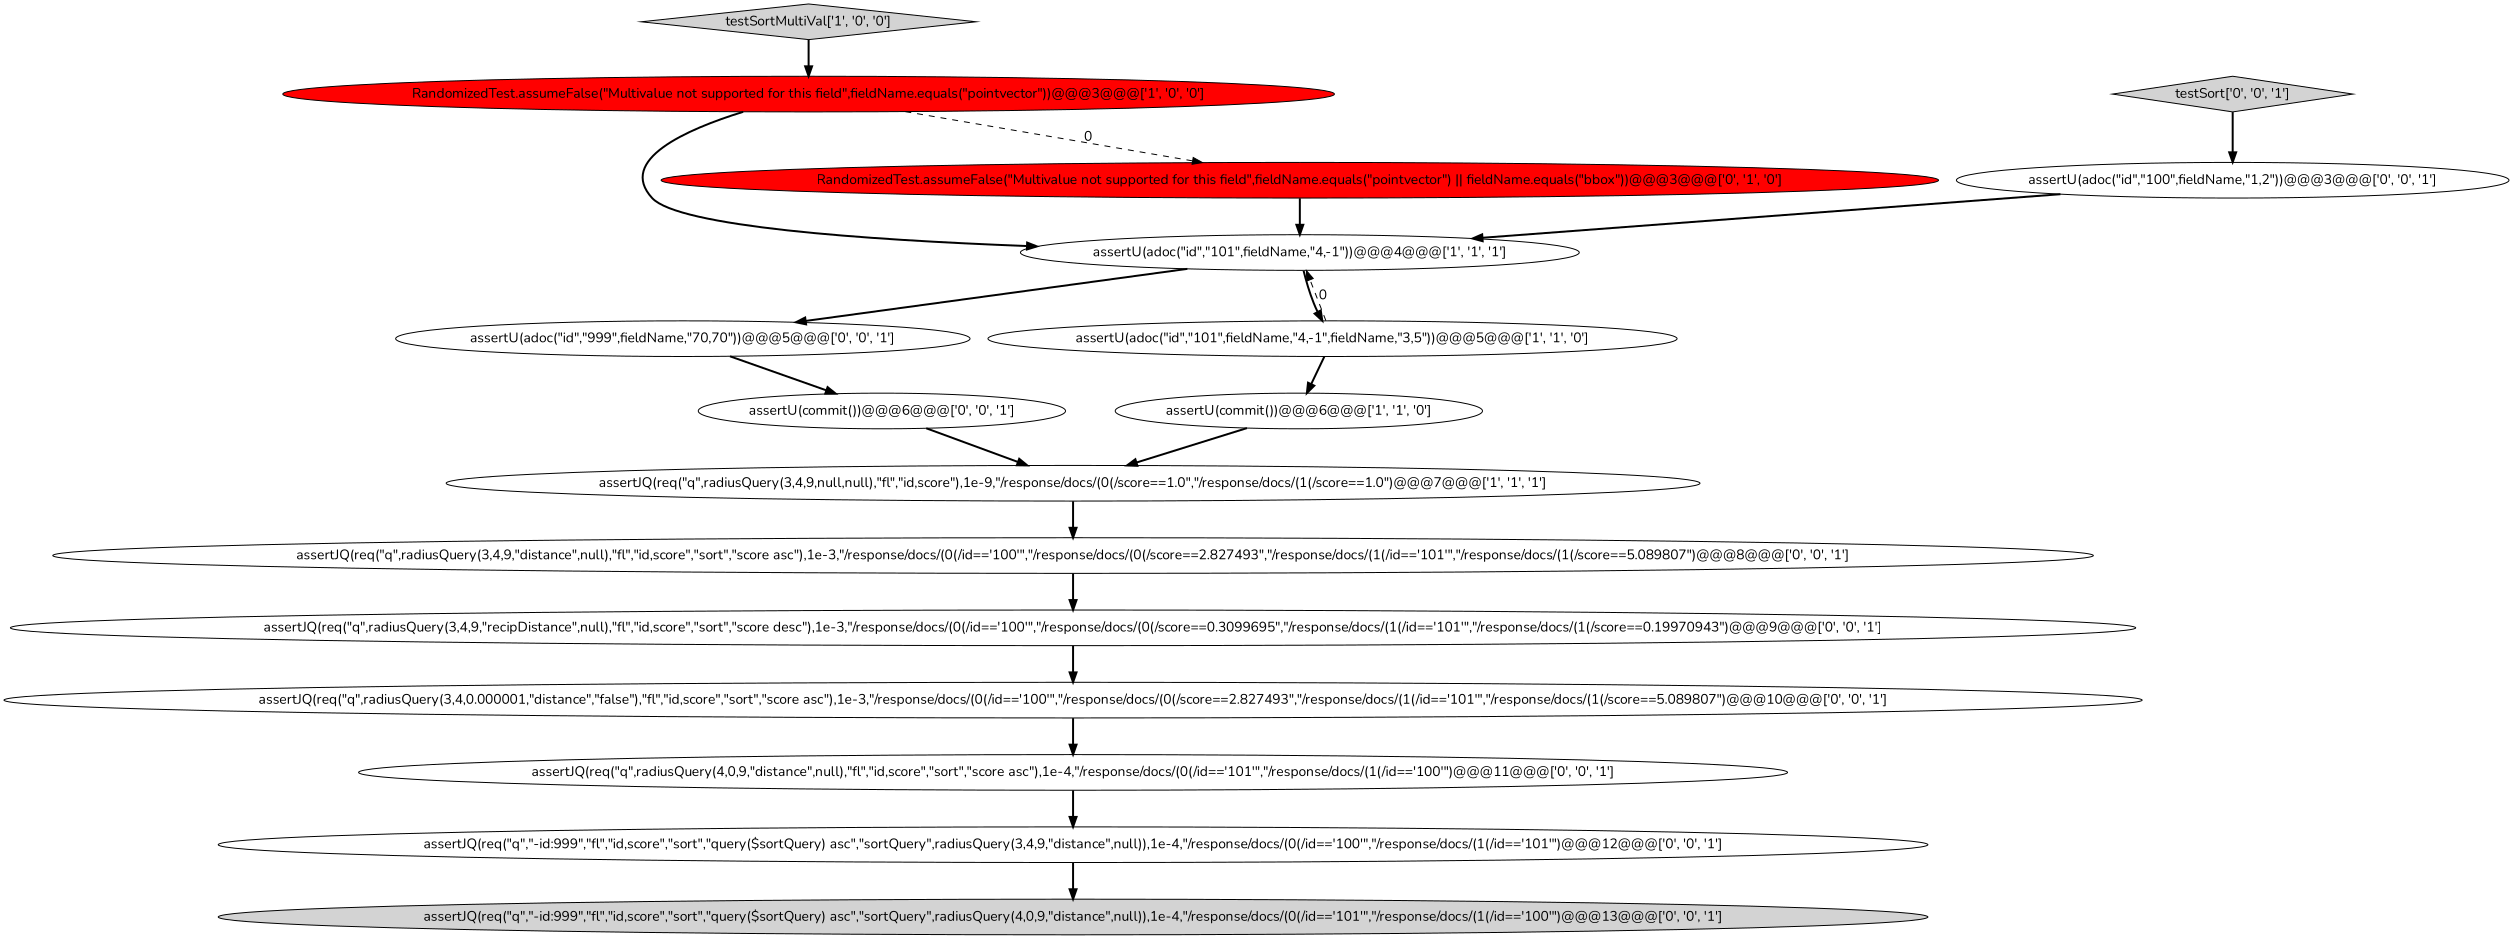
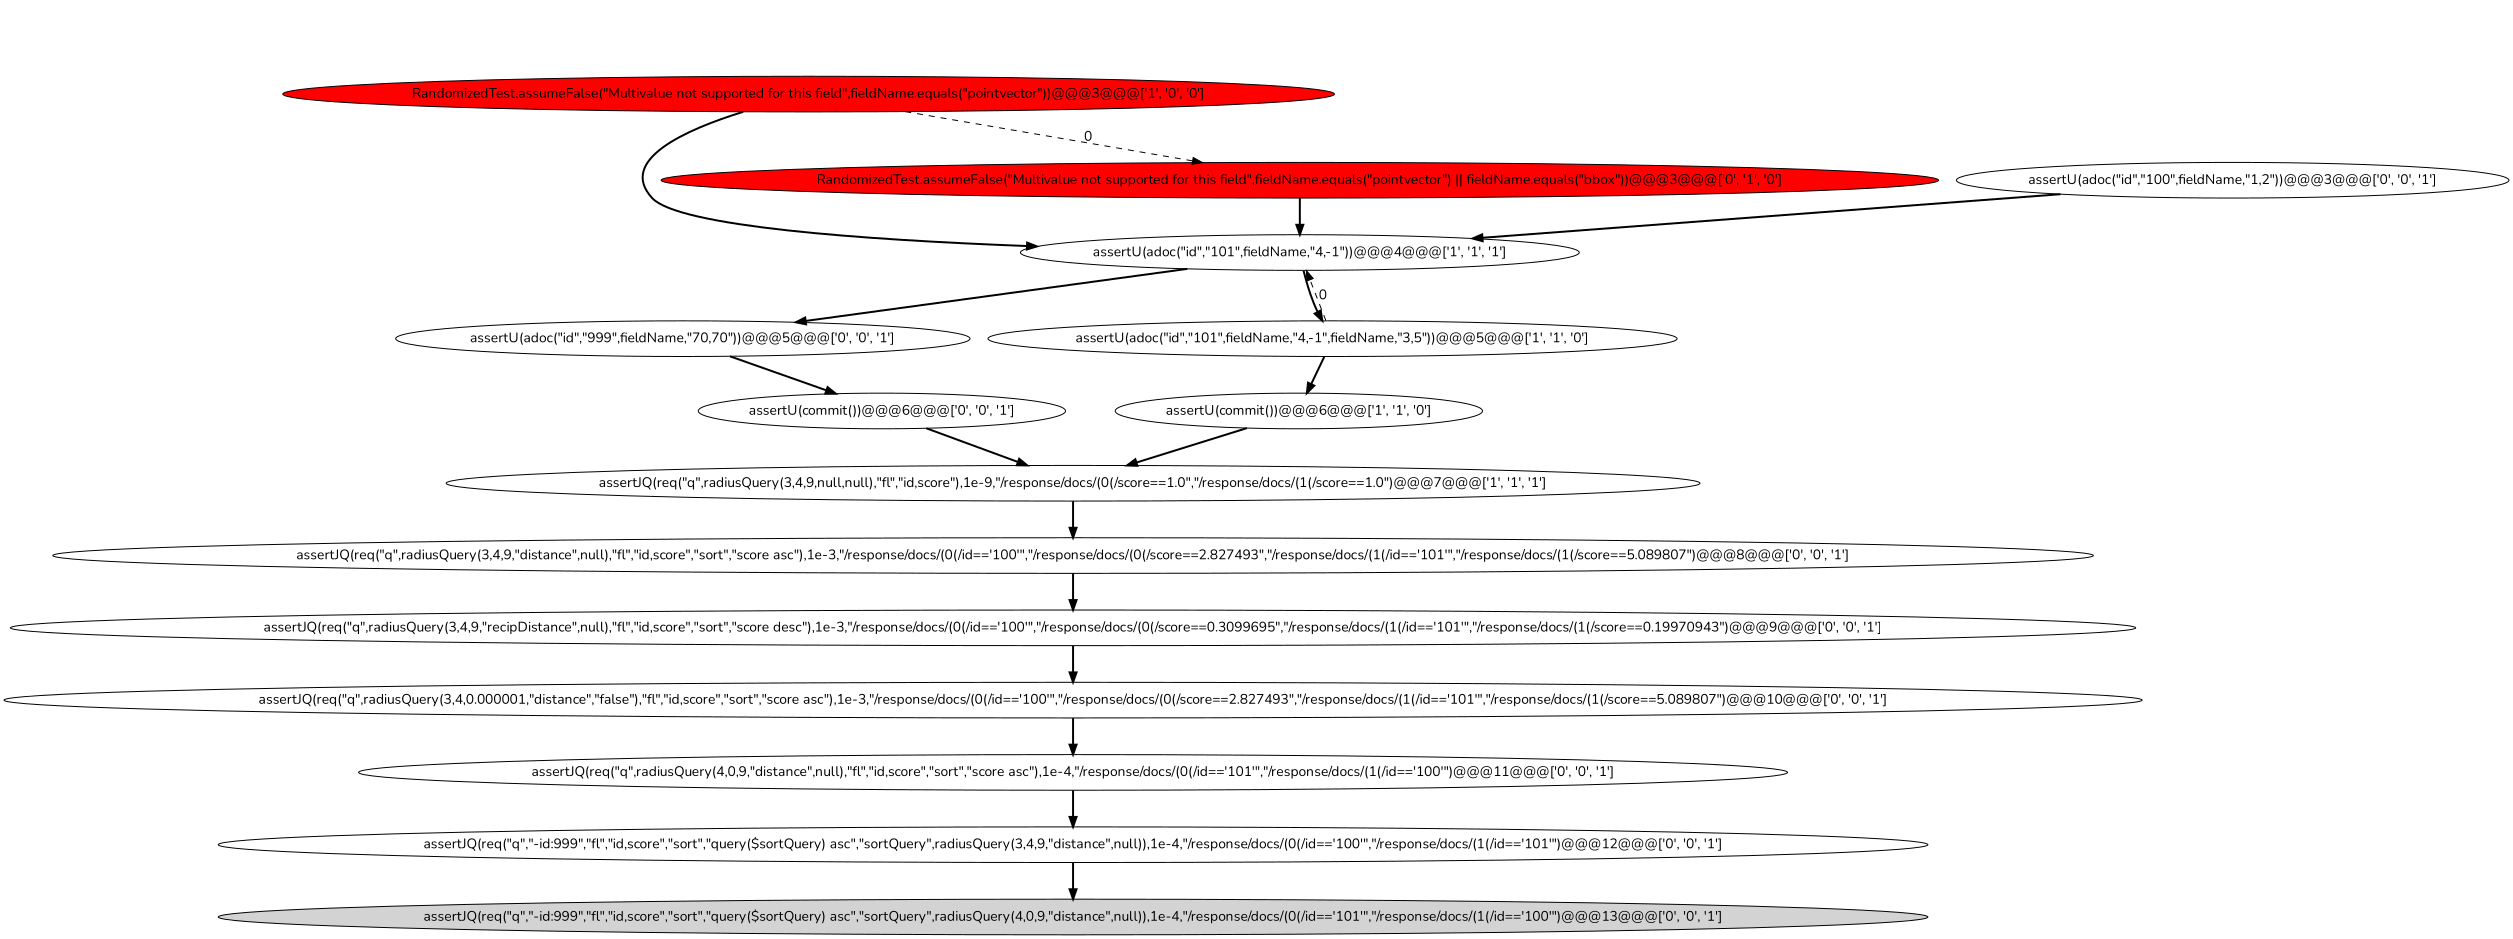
  digraph {
    fontname=Nunito
    node [fillcolor=white fontname=Nunito shape=ellipse style=filled]
    edge [fontname=Nunito style=bold]
-   n1 [fillcolor=lightgray label="testSortMultiVal['1', '0', '0']" shape=diamond]
    n2 [fillcolor=red label="RandomizedTest.assumeFalse(\"Multivalue not supported for this field\",fieldName.equals(\"pointvector\"))@@@3@@@['1', '0', '0']"]
    n3 [label="assertU(adoc(\"id\",\"101\",fieldName,\"4,-1\"))@@@4@@@['1', '1', '1']"]
    n4 [fillcolor=red label="RandomizedTest.assumeFalse(\"Multivalue not supported for this field\",fieldName.equals(\"pointvector\") || fieldName.equals(\"bbox\"))@@@3@@@['0', '1', '0']"]
    n5 [label="assertU(adoc(\"id\",\"100\",fieldName,\"1,2\"))@@@3@@@['0', '0', '1']"]
    n6 [label="assertU(adoc(\"id\",\"999\",fieldName,\"70,70\"))@@@5@@@['0', '0', '1']"]
    n7 [label="assertU(adoc(\"id\",\"101\",fieldName,\"4,-1\",fieldName,\"3,5\"))@@@5@@@['1', '1', '0']"]
    n8 [label="assertU(commit())@@@6@@@['0', '0', '1']"]
    n9 [label="assertJQ(req(\"q\",radiusQuery(3,4,9,null,null),\"fl\",\"id,score\"),1e-9,\"/response/docs/(0(/score==1.0\",\"/response/docs/(1(/score==1.0\")@@@7@@@['1', '1', '1']"]
    n10 [label="assertJQ(req(\"q\",radiusQuery(3,4,9,\"distance\",null),\"fl\",\"id,score\",\"sort\",\"score asc\"),1e-3,\"/response/docs/(0(/id=='100'\",\"/response/docs/(0(/score==2.827493\",\"/response/docs/(1(/id=='101'\",\"/response/docs/(1(/score==5.089807\")@@@8@@@['0', '0', '1']"]
    n11 [label="assertU(commit())@@@6@@@['1', '1', '0']"]
-   n12 [fillcolor=lightgray label="testSort['0', '0', '1']" shape=diamond]
    n13 [label="assertJQ(req(\"q\",radiusQuery(3,4,9,\"recipDistance\",null),\"fl\",\"id,score\",\"sort\",\"score desc\"),1e-3,\"/response/docs/(0(/id=='100'\",\"/response/docs/(0(/score==0.3099695\",\"/response/docs/(1(/id=='101'\",\"/response/docs/(1(/score==0.19970943\")@@@9@@@['0', '0', '1']"]
    n14 [label="assertJQ(req(\"q\",radiusQuery(3,4,0.000001,\"distance\",\"false\"),\"fl\",\"id,score\",\"sort\",\"score asc\"),1e-3,\"/response/docs/(0(/id=='100'\",\"/response/docs/(0(/score==2.827493\",\"/response/docs/(1(/id=='101'\",\"/response/docs/(1(/score==5.089807\")@@@10@@@['0', '0', '1']"]
    n15 [label="assertJQ(req(\"q\",radiusQuery(4,0,9,\"distance\",null),\"fl\",\"id,score\",\"sort\",\"score asc\"),1e-4,\"/response/docs/(0(/id=='101'\",\"/response/docs/(1(/id=='100'\")@@@11@@@['0', '0', '1']"]
    n16 [label="assertJQ(req(\"q\",\"-id:999\",\"fl\",\"id,score\",\"sort\",\"query($sortQuery) asc\",\"sortQuery\",radiusQuery(3,4,9,\"distance\",null)),1e-4,\"/response/docs/(0(/id=='100'\",\"/response/docs/(1(/id=='101'\")@@@12@@@['0', '0', '1']"]
    n17 [fillcolor=lightgray label="assertJQ(req(\"q\",\"-id:999\",\"fl\",\"id,score\",\"sort\",\"query($sortQuery) asc\",\"sortQuery\",radiusQuery(4,0,9,\"distance\",null)),1e-4,\"/response/docs/(0(/id=='101'\",\"/response/docs/(1(/id=='100'\")@@@13@@@['0', '0', '1']"]
-   n1 -> n2
    n2 -> n3
    n2 -> n4 [label=0 style=dashed]
    n3 -> n6
    n3 -> n7
    n4 -> n3
    n5 -> n3
    n6 -> n8
    n7 -> n3 [label=0 style=dashed]
    n7 -> n11
    n8 -> n9
    n9 -> n10
    n10 -> n13
    n11 -> n9
-   n12 -> n5
    n13 -> n14
    n14 -> n15
    n15 -> n16
    n16 -> n17
  }
